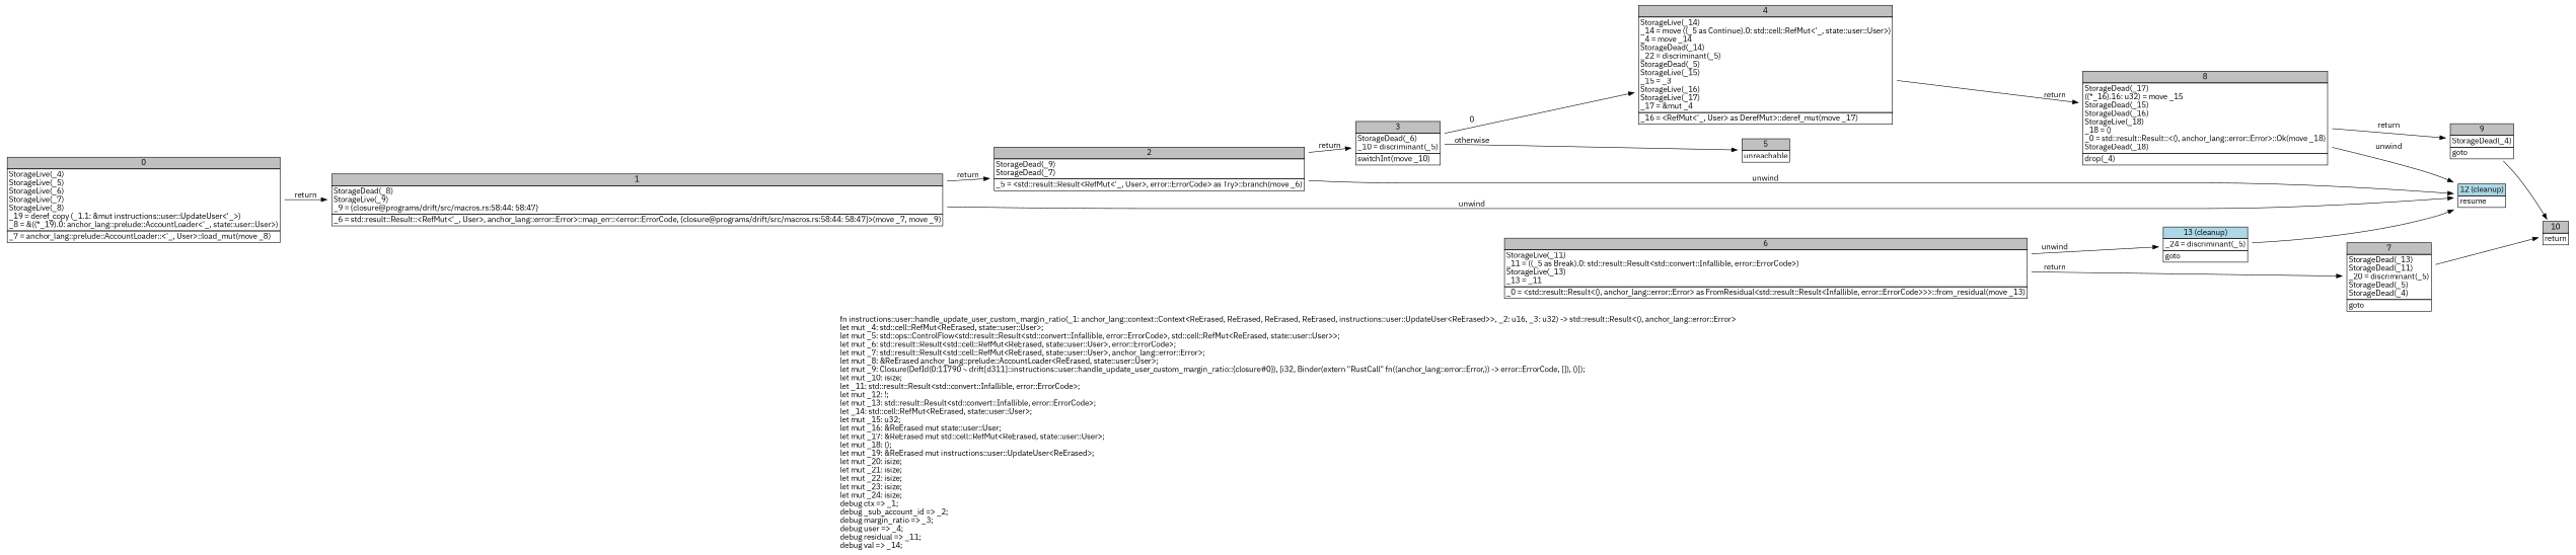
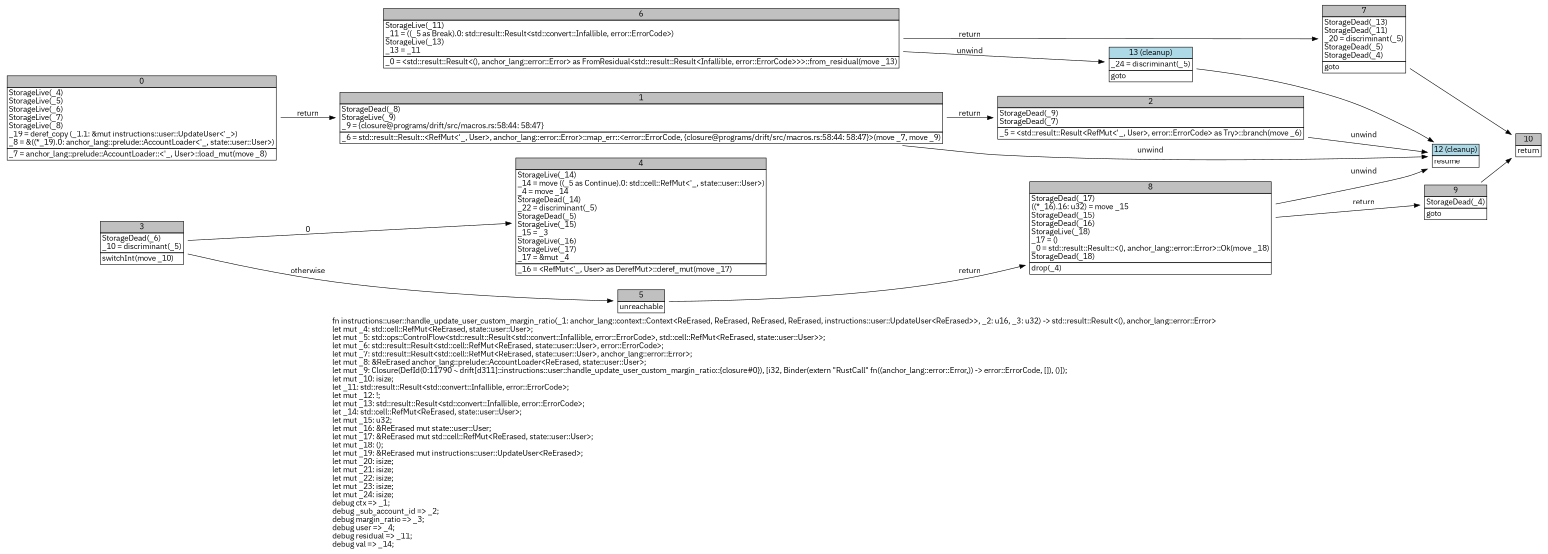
  digraph {
    fontname="IBM Plex Sans"
    label=<fn instructions::user::handle_update_user_custom_margin_ratio(_1: anchor_lang::context::Context&lt;ReErased, ReErased, ReErased, ReErased, instructions::user::UpdateUser&lt;ReErased&gt;&gt;, _2: u16, _3: u32) -&gt; std::result::Result&lt;(), anchor_lang::error::Error&gt;<br align="left"/>let mut _4: std::cell::RefMut&lt;ReErased, state::user::User&gt;;<br align="left"/>let mut _5: std::ops::ControlFlow&lt;std::result::Result&lt;std::convert::Infallible, error::ErrorCode&gt;, std::cell::RefMut&lt;ReErased, state::user::User&gt;&gt;;<br align="left"/>let mut _6: std::result::Result&lt;std::cell::RefMut&lt;ReErased, state::user::User&gt;, error::ErrorCode&gt;;<br align="left"/>let mut _7: std::result::Result&lt;std::cell::RefMut&lt;ReErased, state::user::User&gt;, anchor_lang::error::Error&gt;;<br align="left"/>let mut _8: &amp;ReErased anchor_lang::prelude::AccountLoader&lt;ReErased, state::user::User&gt;;<br align="left"/>let mut _9: Closure(DefId(0:11790 ~ drift[d311]::instructions::user::handle_update_user_custom_margin_ratio::{closure#0}), [i32, Binder(extern &quot;RustCall&quot; fn((anchor_lang::error::Error,)) -&gt; error::ErrorCode, []), ()]);<br align="left"/>let mut _10: isize;<br align="left"/>let _11: std::result::Result&lt;std::convert::Infallible, error::ErrorCode&gt;;<br align="left"/>let mut _12: !;<br align="left"/>let mut _13: std::result::Result&lt;std::convert::Infallible, error::ErrorCode&gt;;<br align="left"/>let _14: std::cell::RefMut&lt;ReErased, state::user::User&gt;;<br align="left"/>let mut _15: u32;<br align="left"/>let mut _16: &amp;ReErased mut state::user::User;<br align="left"/>let mut _17: &amp;ReErased mut std::cell::RefMut&lt;ReErased, state::user::User&gt;;<br align="left"/>let mut _18: ();<br align="left"/>let mut _19: &amp;ReErased mut instructions::user::UpdateUser&lt;ReErased&gt;;<br align="left"/>let mut _20: isize;<br align="left"/>let mut _21: isize;<br align="left"/>let mut _22: isize;<br align="left"/>let mut _23: isize;<br align="left"/>let mut _24: isize;<br align="left"/>debug ctx =&gt; _1;<br align="left"/>debug _sub_account_id =&gt; _2;<br align="left"/>debug margin_ratio =&gt; _3;<br align="left"/>debug user =&gt; _4;<br align="left"/>debug residual =&gt; _11;<br align="left"/>debug val =&gt; _14;<br align="left"/>>
    rankdir=LR
    node [fontname="IBM Plex Sans" shape=none]
    edge [fontname="IBM Plex Sans"]
    n1 [label=<<table border="0" cellborder="1" cellspacing="0"><tr><td bgcolor="gray" align="center" colspan="1">0</td></tr><tr><td align="left" balign="left">StorageLive(_4)<br/>StorageLive(_5)<br/>StorageLive(_6)<br/>StorageLive(_7)<br/>StorageLive(_8)<br/>_19 = deref_copy (_1.1: &amp;mut instructions::user::UpdateUser&lt;'_&gt;)<br/>_8 = &amp;((*_19).0: anchor_lang::prelude::AccountLoader&lt;'_, state::user::User&gt;)<br/></td></tr><tr><td align="left">_7 = anchor_lang::prelude::AccountLoader::&lt;'_, User&gt;::load_mut(move _8)</td></tr></table>>]
    n2 [label=<<table border="0" cellborder="1" cellspacing="0"><tr><td bgcolor="gray" align="center" colspan="1">1</td></tr><tr><td align="left" balign="left">StorageDead(_8)<br/>StorageLive(_9)<br/>_9 = {closure@programs/drift/src/macros.rs:58:44: 58:47}<br/></td></tr><tr><td align="left">_6 = std::result::Result::&lt;RefMut&lt;'_, User&gt;, anchor_lang::error::Error&gt;::map_err::&lt;error::ErrorCode, {closure@programs/drift/src/macros.rs:58:44: 58:47}&gt;(move _7, move _9)</td></tr></table>>]
    n3 [label=<<table border="0" cellborder="1" cellspacing="0"><tr><td bgcolor="gray" align="center" colspan="1">2</td></tr><tr><td align="left" balign="left">StorageDead(_9)<br/>StorageDead(_7)<br/></td></tr><tr><td align="left">_5 = &lt;std::result::Result&lt;RefMut&lt;'_, User&gt;, error::ErrorCode&gt; as Try&gt;::branch(move _6)</td></tr></table>>]
    n4 [label=<<table border="0" cellborder="1" cellspacing="0"><tr><td bgcolor="lightblue" align="center" colspan="1">12 (cleanup)</td></tr><tr><td align="left">resume</td></tr></table>>]
    n5 [label=<<table border="0" cellborder="1" cellspacing="0"><tr><td bgcolor="gray" align="center" colspan="1">3</td></tr><tr><td align="left" balign="left">StorageDead(_6)<br/>_10 = discriminant(_5)<br/></td></tr><tr><td align="left">switchInt(move _10)</td></tr></table>>]
    n6 [label=<<table border="0" cellborder="1" cellspacing="0"><tr><td bgcolor="gray" align="center" colspan="1">4</td></tr><tr><td align="left" balign="left">StorageLive(_14)<br/>_14 = move ((_5 as Continue).0: std::cell::RefMut&lt;'_, state::user::User&gt;)<br/>_4 = move _14<br/>StorageDead(_14)<br/>_22 = discriminant(_5)<br/>StorageDead(_5)<br/>StorageLive(_15)<br/>_15 = _3<br/>StorageLive(_16)<br/>StorageLive(_17)<br/>_17 = &amp;mut _4<br/></td></tr><tr><td align="left">_16 = &lt;RefMut&lt;'_, User&gt; as DerefMut&gt;::deref_mut(move _17)</td></tr></table>>]
    n7 [label=<<table border="0" cellborder="1" cellspacing="0"><tr><td bgcolor="gray" align="center" colspan="1">5</td></tr><tr><td align="left">unreachable</td></tr></table>>]
-   n8 [label=<<table border="0" cellborder="1" cellspacing="0"><tr><td bgcolor="gray" align="center" colspan="1">8</td></tr><tr><td align="left" balign="left">StorageDead(_17)<br/>((*_16).16: u32) = move _15<br/>StorageDead(_15)<br/>StorageDead(_16)<br/>StorageLive(_18)<br/>_18 = ()<br/>_0 = std::result::Result::&lt;(), anchor_lang::error::Error&gt;::Ok(move _18)<br/>StorageDead(_18)<br/></td></tr><tr><td align="left">drop(_4)</td></tr></table>>]
+   n8 [label=<<table border="0" cellborder="1" cellspacing="0"><tr><td bgcolor="gray" align="center" colspan="1">8</td></tr><tr><td align="left" balign="left">StorageDead(_17)<br/>((*_16).16: u32) = move _15<br/>StorageDead(_15)<br/>StorageDead(_16)<br/>StorageLive(_18)<br/>_17 = ()<br/>_0 = std::result::Result::&lt;(), anchor_lang::error::Error&gt;::Ok(move _18)<br/>StorageDead(_18)<br/></td></tr><tr><td align="left">drop(_4)</td></tr></table>>]
    n9 [label=<<table border="0" cellborder="1" cellspacing="0"><tr><td bgcolor="gray" align="center" colspan="1">6</td></tr><tr><td align="left" balign="left">StorageLive(_11)<br/>_11 = ((_5 as Break).0: std::result::Result&lt;std::convert::Infallible, error::ErrorCode&gt;)<br/>StorageLive(_13)<br/>_13 = _11<br/></td></tr><tr><td align="left">_0 = &lt;std::result::Result&lt;(), anchor_lang::error::Error&gt; as FromResidual&lt;std::result::Result&lt;Infallible, error::ErrorCode&gt;&gt;&gt;::from_residual(move _13)</td></tr></table>>]
    n10 [label=<<table border="0" cellborder="1" cellspacing="0"><tr><td bgcolor="gray" align="center" colspan="1">7</td></tr><tr><td align="left" balign="left">StorageDead(_13)<br/>StorageDead(_11)<br/>_20 = discriminant(_5)<br/>StorageDead(_5)<br/>StorageDead(_4)<br/></td></tr><tr><td align="left">goto</td></tr></table>>]
    n11 [label=<<table border="0" cellborder="1" cellspacing="0"><tr><td bgcolor="lightblue" align="center" colspan="1">13 (cleanup)</td></tr><tr><td align="left" balign="left">_24 = discriminant(_5)<br/></td></tr><tr><td align="left">goto</td></tr></table>>]
    n12 [label=<<table border="0" cellborder="1" cellspacing="0"><tr><td bgcolor="gray" align="center" colspan="1">9</td></tr><tr><td align="left" balign="left">StorageDead(_4)<br/></td></tr><tr><td align="left">goto</td></tr></table>>]
    n13 [label=<<table border="0" cellborder="1" cellspacing="0"><tr><td bgcolor="gray" align="center" colspan="1">10</td></tr><tr><td align="left">return</td></tr></table>>]
    n1 -> n2 [label=return]
    n2 -> n3 [label=return]
    n2 -> n4 [label=unwind]
    n3 -> n4 [label=unwind]
-   n3 -> n5 [label=return]
    n5 -> n6 [label=0]
    n5 -> n7 [label=otherwise]
-   n6 -> n8 [label=return]
+   n7 -> n8 [label=return]
    n8 -> n4 [label=unwind]
    n8 -> n12 [label=return]
    n9 -> n10 [label=return]
    n9 -> n11 [label=unwind]
    n10 -> n13
    n11 -> n4
    n12 -> n13
  }
